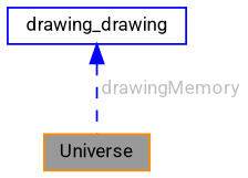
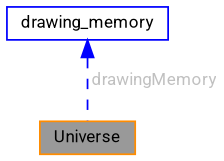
  digraph {
    fontname=Roboto
    node [fontname=Roboto fontsize=10 shape=box style=filled]
    n1 [color=darkorange fillcolor=grey60 fontcolor=black height=0.2 label=Universe width=0.4]
-   n2 [color=blue fillcolor=white height=0.2 label=drawing_drawing width=0.4]
+   n2 [color=blue fillcolor=white height=0.2 label=drawing_memory width=0.4]
    n2 -> n1 [color=blue dir=back fontcolor=grey fontname=Roboto fontsize=10 label=" drawingMemory" labelfontname=Helvetica labelfontsize=10 style=dashed]
  }
